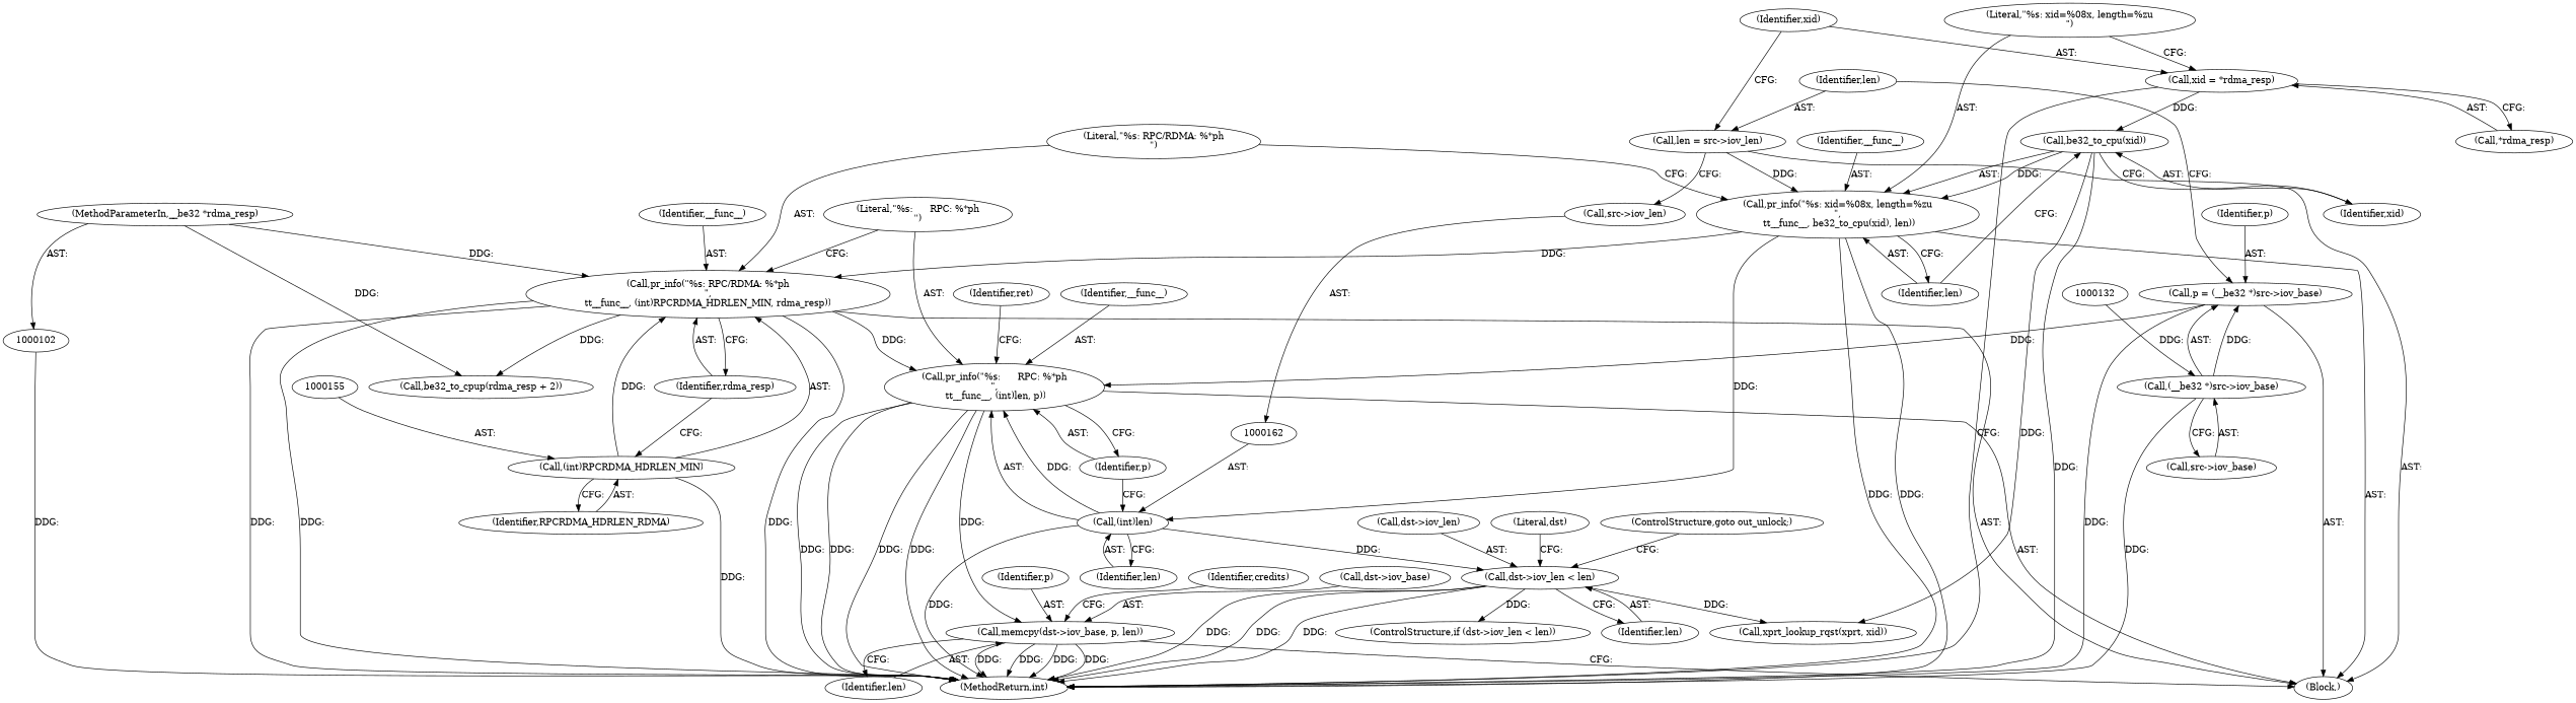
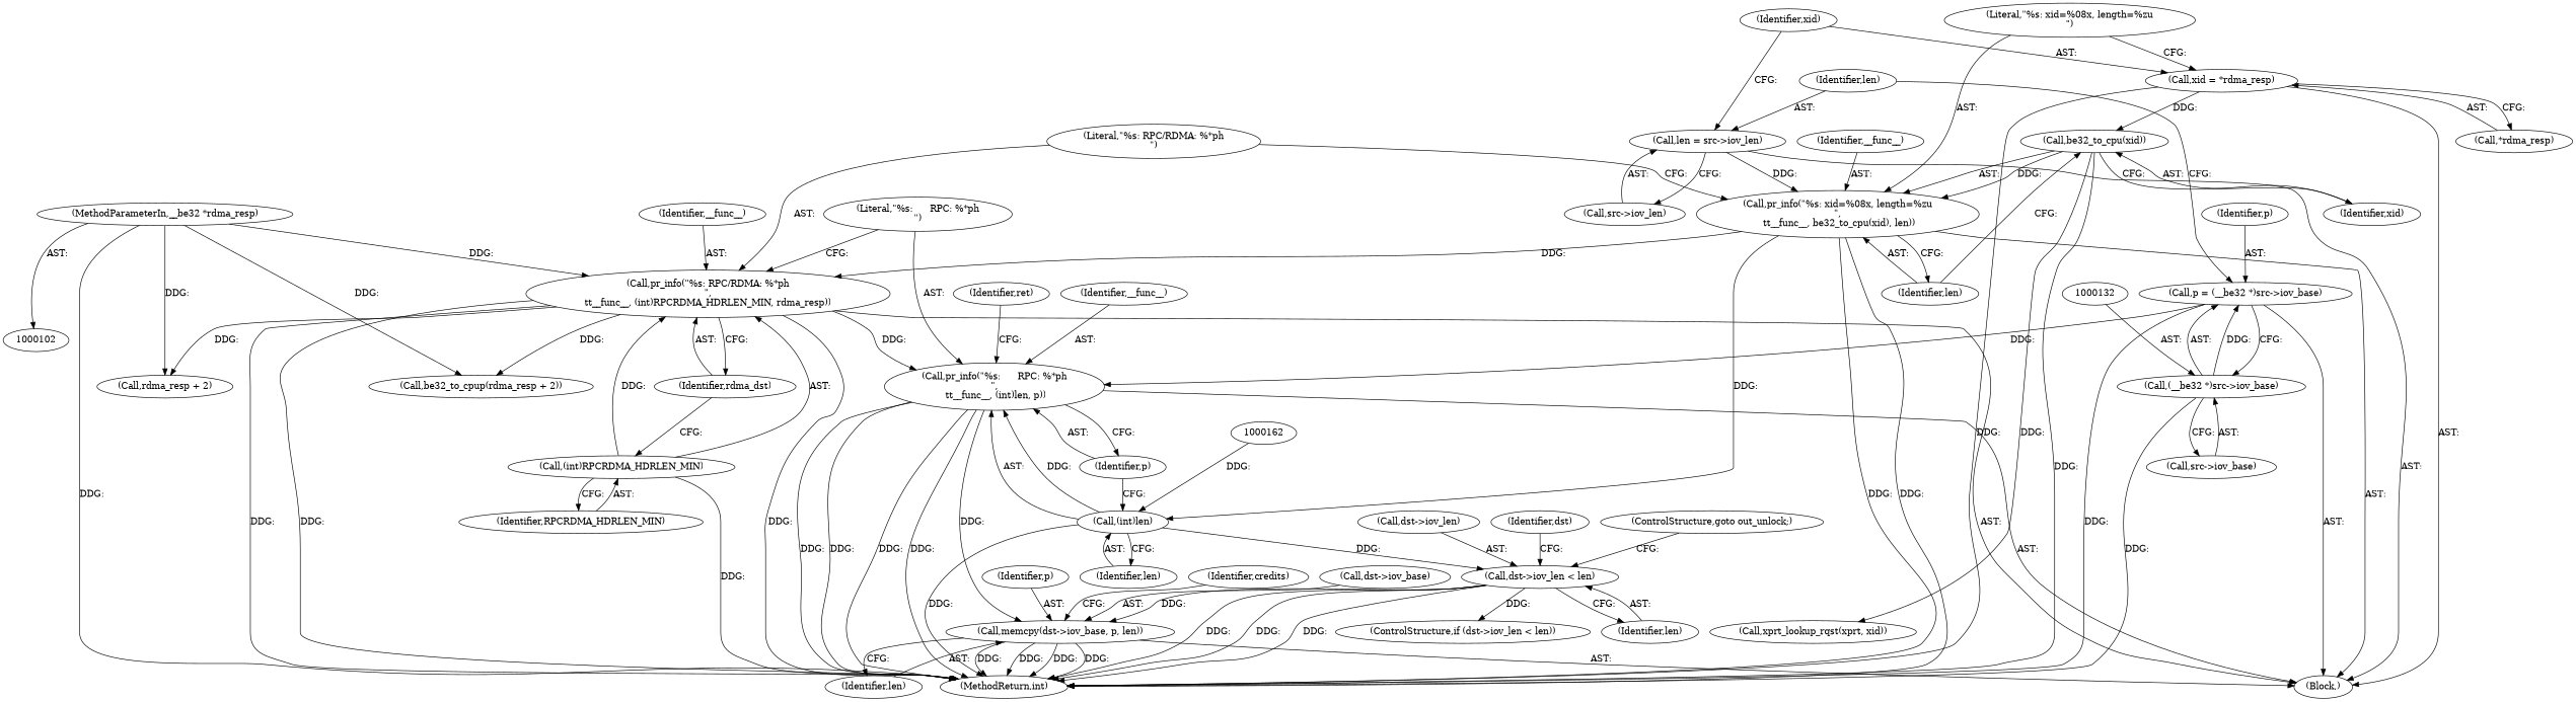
  digraph {
    n1 [label="(Call,memcpy(dst->iov_base, p, len))"]
    n2 [label="(Identifier,len)"]
    n3 [label="(Block,)"]
    n4 [label="(MethodReturn,int)"]
    n5 [label="(Call,pr_info(\"%s:      RPC: %*ph\n\",\n \t\t__func__, (int)len, p))"]
    n6 [label="(Identifier,p)"]
    n7 [label="(Call,(int)len)"]
    n8 [label="(Call,pr_info(\"%s: RPC/RDMA: %*ph\n\",\n\t\t__func__, (int)RPCRDMA_HDRLEN_MIN, rdma_resp))"]
-   n10 [label="(Identifier,rdma_resp)"]
+   n9 [label="(Call,rdma_resp + 2)"]
+   n10 [label="(Identifier,rdma_dst)"]
    n11 [label="(Call,be32_to_cpup(rdma_resp + 2))"]
    n12 [label="(Call,(int)RPCRDMA_HDRLEN_MIN)"]
    n13 [label="(Call,pr_info(\"%s: xid=%08x, length=%zu\n\",\n \t\t__func__, be32_to_cpu(xid), len))"]
    n14 [label="(Identifier,len)"]
    n15 [label="(Call,dst->iov_len < len)"]
    n16 [label="(Identifier,len)"]
    n17 [label="(Call,be32_to_cpu(xid))"]
    n18 [label="(Identifier,xid)"]
    n19 [label="(Call,xprt_lookup_rqst(xprt, xid))"]
    n20 [label="(Call,xid = *rdma_resp)"]
    n21 [label="(Call,*rdma_resp)"]
    n22 [label="(Call,len = src->iov_len)"]
    n23 [label="(Call,src->iov_len)"]
-   n24 [label="(Identifier,RPCRDMA_HDRLEN_RDMA)"]
+   n24 [label="(Identifier,RPCRDMA_HDRLEN_MIN)"]
    n25 [label="(MethodParameterIn,__be32 *rdma_resp)"]
    1000102
    n27 [label="(ControlStructure,if (dst->iov_len < len))"]
    n28 [label="(Identifier,len)"]
    n29 [label="(Call,p = (__be32 *)src->iov_base)"]
    n30 [label="(Call,(__be32 *)src->iov_base)"]
    n31 [label="(Call,src->iov_base)"]
    n32 [label="(Identifier,len)"]
    n33 [label="(Identifier,__func__)"]
    n34 [label="(Identifier,__func__)"]
    n35 [label="(Literal,\"%s: xid=%08x, length=%zu\n\")"]
    n36 [label="(Identifier,__func__)"]
    n37 [label="(Call,dst->iov_base)"]
    n38 [label="(Call,dst->iov_len)"]
    n39 [label="(Literal,\"%s: RPC/RDMA: %*ph\n\")"]
    n40 [label="(Literal,\"%s:      RPC: %*ph\n\")"]
    n41 [label="(Identifier,ret)"]
    n42 [label="(Identifier,p)"]
-   n43 [label="(Literal,dst)"]
+   n43 [label="(Identifier,dst)"]
    n44 [label="(Identifier,credits)"]
    n45 [label="(Identifier,xid)"]
    n46 [label="(ControlStructure,goto out_unlock;)"]
    n47 [label="(Identifier,p)"]
-   1000155
    1000162
    1000132
    n1 -> n2 [label="CFG: "]
-   n1 -> n3 [label="CFG: "]
+   n1 -> n3 [label="AST: "]
    n1 -> n4 [label="DDG: "]
    n1 -> n4 [label="DDG: "]
    n1 -> n4 [label="DDG: "]
    n1 -> n4 [label="DDG: "]
    n2 -> n1 [label="AST: "]
    n5 -> n1 [label="DDG: "]
    n5 -> n3 [label="AST: "]
    n5 -> n4 [label="DDG: "]
    n5 -> n4 [label="DDG: "]
    n5 -> n4 [label="DDG: "]
    n5 -> n4 [label="DDG: "]
    n5 -> n6 [label="CFG: "]
    n6 -> n5 [label="AST: "]
    n6 -> n7 [label="CFG: "]
    n7 -> n4 [label="DDG: "]
    n7 -> n5 [label="AST: "]
    n7 -> n5 [label="DDG: "]
    n7 -> n15 [label="DDG: "]
    n7 -> n16 [label="CFG: "]
    n8 -> n3 [label="AST: "]
    n8 -> n4 [label="DDG: "]
    n8 -> n4 [label="DDG: "]
    n8 -> n4 [label="DDG: "]
    n8 -> n5 [label="DDG: "]
+   n8 -> n9 [label="DDG: "]
    n8 -> n10 [label="CFG: "]
    n8 -> n11 [label="DDG: "]
    n10 -> n8 [label="AST: "]
    n10 -> n12 [label="CFG: "]
    n12 -> n4 [label="DDG: "]
    n12 -> n8 [label="AST: "]
    n12 -> n8 [label="DDG: "]
    n12 -> n24 [label="CFG: "]
    n13 -> n3 [label="AST: "]
    n13 -> n4 [label="DDG: "]
    n13 -> n4 [label="DDG: "]
    n13 -> n7 [label="DDG: "]
    n13 -> n8 [label="DDG: "]
    n13 -> n14 [label="CFG: "]
    n14 -> n13 [label="AST: "]
    n14 -> n17 [label="CFG: "]
-   n15 -> n19 [label="DDG: "]
+   n15 -> n1 [label="DDG: "]
    n15 -> n4 [label="DDG: "]
    n15 -> n4 [label="DDG: "]
    n15 -> n4 [label="DDG: "]
    n15 -> n27 [label="DDG: "]
    n15 -> n28 [label="CFG: "]
    n16 -> n7 [label="AST: "]
    n17 -> n4 [label="DDG: "]
    n17 -> n13 [label="AST: "]
    n17 -> n13 [label="DDG: "]
    n17 -> n18 [label="CFG: "]
    n17 -> n19 [label="DDG: "]
    n18 -> n17 [label="AST: "]
-   n20 -> n4 [label="CFG: "]
+   n20 -> n3 [label="AST: "]
+   n20 -> n4 [label="DDG: "]
    n20 -> n17 [label="DDG: "]
    n20 -> n21 [label="CFG: "]
    n21 -> n20 [label="AST: "]
    n22 -> n3 [label="AST: "]
    n22 -> n13 [label="DDG: "]
    n22 -> n23 [label="CFG: "]
-   n23 -> 1000162 [label="AST: "]
+   n23 -> n22 [label="AST: "]
    n24 -> n12 [label="AST: "]
-   1000102 -> n4 [label="DDG: "]
+   n25 -> n4 [label="DDG: "]
    n25 -> n8 [label="DDG: "]
+   n25 -> n9 [label="DDG: "]
    n25 -> n11 [label="DDG: "]
    n25 -> 1000102 [label="AST: "]
    n28 -> n15 [label="AST: "]
    n29 -> n3 [label="AST: "]
    n29 -> n4 [label="DDG: "]
    n29 -> n5 [label="DDG: "]
+   n29 -> n30 [label="CFG: "]
    n30 -> n4 [label="DDG: "]
    n30 -> n29 [label="AST: "]
    n30 -> n29 [label="DDG: "]
    n30 -> n31 [label="CFG: "]
    n31 -> n30 [label="AST: "]
    n32 -> n22 [label="AST: "]
    n32 -> n29 [label="CFG: "]
    n33 -> n5 [label="AST: "]
    n34 -> n8 [label="AST: "]
    n35 -> n13 [label="AST: "]
    n35 -> n20 [label="CFG: "]
    n36 -> n13 [label="AST: "]
    n37 -> n1 [label="AST: "]
    n38 -> n15 [label="AST: "]
    n39 -> n8 [label="AST: "]
    n39 -> n13 [label="CFG: "]
    n40 -> n5 [label="AST: "]
    n40 -> n8 [label="CFG: "]
    n41 -> n5 [label="CFG: "]
    n42 -> n1 [label="AST: "]
    n43 -> n15 [label="CFG: "]
    n44 -> n1 [label="CFG: "]
    n45 -> n20 [label="AST: "]
    n45 -> n22 [label="CFG: "]
    n46 -> n15 [label="CFG: "]
    n47 -> n29 [label="AST: "]
-   1000155 -> n12 [label="AST: "]
-   1000162 -> n7 [label="AST: "]
-   1000132 -> n30 [label="DDG: "]
+   1000162 -> n7 [label="DDG: "]
+   1000132 -> n30 [label="AST: "]
  }
